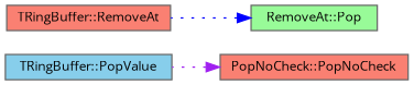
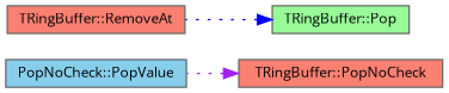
  digraph {
    fontname="Open Sans"
    rankdir=RL
    node [color=grey40 fillcolor=salmon fontname="Open Sans" fontsize=10 shape=box style=filled]
    edge [dir=back fontname="Open Sans" fontsize=10 labelfontname=Helvetica labelfontsize=10 style=dotted]
-   n1 [color=gray40 fontcolor=black height=0.2 label="PopNoCheck::PopNoCheck" width=0.4]
-   n2 [fillcolor=skyblue height=0.2 label="TRingBuffer::PopValue" width=0.4]
-   n3 [fillcolor=palegreen height=0.2 label="RemoveAt::Pop" width=0.4]
+   n1 [color=gray40 fontcolor=black height=0.2 label="TRingBuffer::PopNoCheck" width=0.4]
+   n2 [fillcolor=skyblue height=0.2 label="PopNoCheck::PopValue" width=0.4]
+   n3 [fillcolor=palegreen height=0.2 label="TRingBuffer::Pop" width=0.4]
    n4 [height=0.2 label="TRingBuffer::RemoveAt" width=0.4]
    n1 -> n2 [color=purple]
    n3 -> n4 [color=blue]
  }
